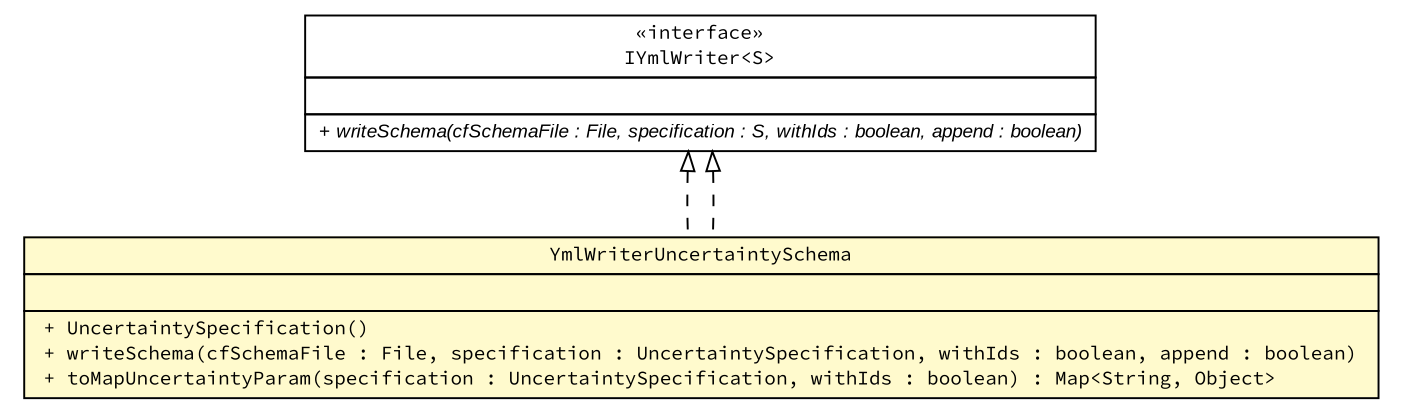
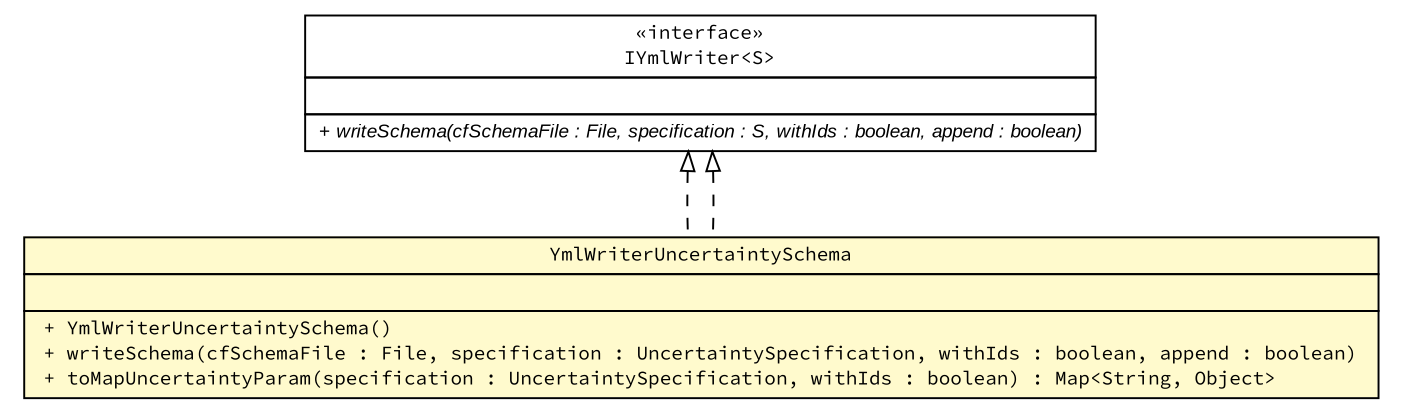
  digraph {
    nodesep=0.25
    ranksep=0.5
    fontname="Source Code Pro"
    node [fontcolor=black fontname="Source Code Pro" fontsize=10.0 shape=plaintext]
    edge [arrowtail=empty dir=back fontname="Source Code Pro" fontsize=10 headport=p labelfontname=arial labelfontsize=10 style=dashed tailport=p]
    n1 [label=<<table title="gov.sandia.cf.application.configuration.IYmlWriter" border="0" cellborder="1" cellspacing="0" cellpadding="2" port="p" href="../IYmlWriter.html"> 		<tr><td><table border="0" cellspacing="0" cellpadding="1"> <tr><td align="center" balign="center"> &#171;interface&#187; </td></tr> <tr><td align="center" balign="center"> IYmlWriter&lt;S&gt; </td></tr> 		</table></td></tr> 		<tr><td><table border="0" cellspacing="0" cellpadding="1"> <tr><td align="left" balign="left">  </td></tr> 		</table></td></tr> 		<tr><td><table border="0" cellspacing="0" cellpadding="1"> <tr><td align="left" balign="left"><font face="arial italic" point-size="10.0"> + writeSchema(cfSchemaFile : File, specification : S, withIds : boolean, append : boolean) </font></td></tr> 		</table></td></tr> 		</table>>]
-   n2 [label=<<table title="gov.sandia.cf.application.configuration.uncertainty.YmlWriterUncertaintySchema" border="0" cellborder="1" cellspacing="0" cellpadding="2" port="p" bgcolor="lemonChiffon" href="./YmlWriterUncertaintySchema.html"> 		<tr><td><table border="0" cellspacing="0" cellpadding="1"> <tr><td align="center" balign="center"> YmlWriterUncertaintySchema </td></tr> 		</table></td></tr> 		<tr><td><table border="0" cellspacing="0" cellpadding="1"> <tr><td align="left" balign="left">  </td></tr> 		</table></td></tr> 		<tr><td><table border="0" cellspacing="0" cellpadding="1"> <tr><td align="left" balign="left"> + UncertaintySpecification() </td></tr> <tr><td align="left" balign="left"> + writeSchema(cfSchemaFile : File, specification : UncertaintySpecification, withIds : boolean, append : boolean) </td></tr> <tr><td align="left" balign="left"> + toMapUncertaintyParam(specification : UncertaintySpecification, withIds : boolean) : Map&lt;String, Object&gt; </td></tr> 		</table></td></tr> 		</table>>]
+   n2 [label=<<table title="gov.sandia.cf.application.configuration.uncertainty.YmlWriterUncertaintySchema" border="0" cellborder="1" cellspacing="0" cellpadding="2" port="p" bgcolor="lemonChiffon" href="./YmlWriterUncertaintySchema.html"> 		<tr><td><table border="0" cellspacing="0" cellpadding="1"> <tr><td align="center" balign="center"> YmlWriterUncertaintySchema </td></tr> 		</table></td></tr> 		<tr><td><table border="0" cellspacing="0" cellpadding="1"> <tr><td align="left" balign="left">  </td></tr> 		</table></td></tr> 		<tr><td><table border="0" cellspacing="0" cellpadding="1"> <tr><td align="left" balign="left"> + YmlWriterUncertaintySchema() </td></tr> <tr><td align="left" balign="left"> + writeSchema(cfSchemaFile : File, specification : UncertaintySpecification, withIds : boolean, append : boolean) </td></tr> <tr><td align="left" balign="left"> + toMapUncertaintyParam(specification : UncertaintySpecification, withIds : boolean) : Map&lt;String, Object&gt; </td></tr> 		</table></td></tr> 		</table>>]
    n1 -> n2
    n1 -> n2
  }
